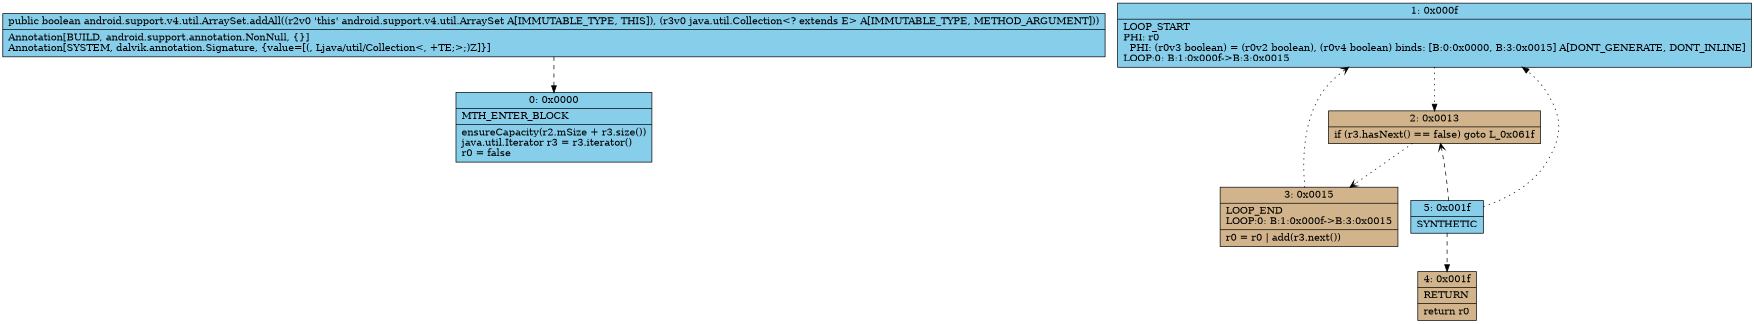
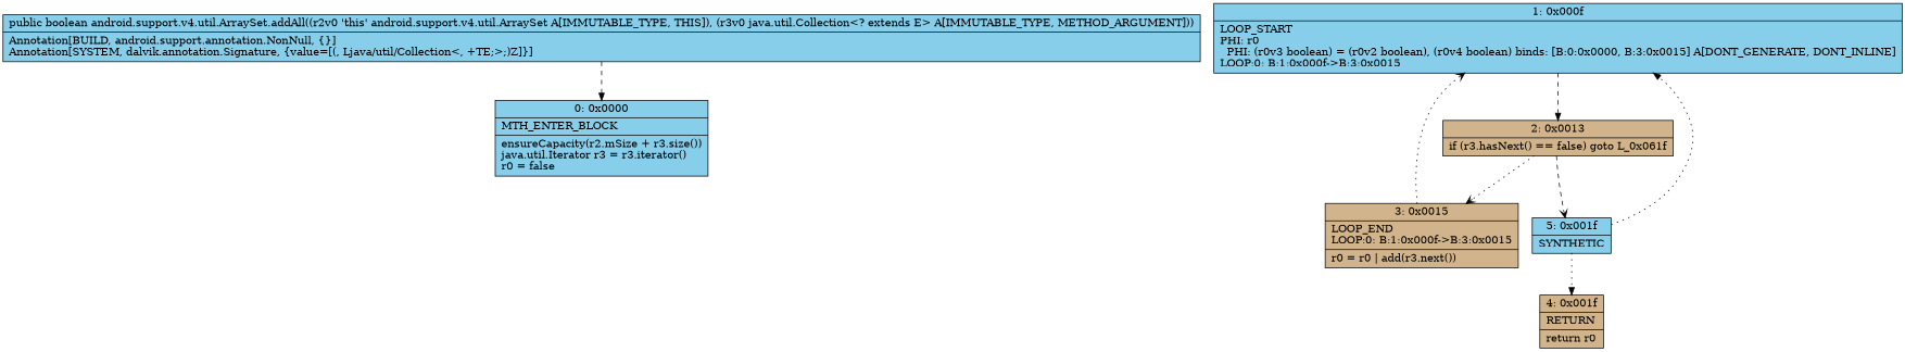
  digraph {
    node [fillcolor=skyblue shape=record style=filled]
    edge [arrowhead=normal style=dashed]
    n1 [label="{0\:\ 0x0000|MTH_ENTER_BLOCK\l|ensureCapacity(r2.mSize + r3.size())\ljava.util.Iterator r3 = r3.iterator()\lr0 = false\l}"]
    n2 [label="{1\:\ 0x000f|LOOP_START\lPHI: r0 \l  PHI: (r0v3 boolean) = (r0v2 boolean), (r0v4 boolean) binds: [B:0:0x0000, B:3:0x0015] A[DONT_GENERATE, DONT_INLINE]\lLOOP:0: B:1:0x000f\-\>B:3:0x0015\l}"]
    n3 [fillcolor=tan label="{2\:\ 0x0013|if (r3.hasNext() == false) goto L_0x061f\l}"]
    n4 [fillcolor=tan label="{3\:\ 0x0015|LOOP_END\lLOOP:0: B:1:0x000f\-\>B:3:0x0015\l|r0 = r0 \| add(r3.next())\l}"]
    n5 [label="{5\:\ 0x001f|SYNTHETIC\l}"]
    n6 [fillcolor=tan label="{4\:\ 0x001f|RETURN\l|return r0\l}"]
    n7 [label="{public boolean android.support.v4.util.ArraySet.addAll((r2v0 'this' android.support.v4.util.ArraySet A[IMMUTABLE_TYPE, THIS]), (r3v0 java.util.Collection\<? extends E\> A[IMMUTABLE_TYPE, METHOD_ARGUMENT]))  | Annotation[BUILD, android.support.annotation.NonNull, \{\}]\lAnnotation[SYSTEM, dalvik.annotation.Signature, \{value=[(, Ljava\/util\/Collection\<, +TE;\>;)Z]\}]\l}"]
-   n2 -> n3 [style=dotted]
+   n2 -> n3
    n3 -> n4 [arrowhead=vee style=dotted]
-   n5 -> n3 [arrowhead=vee]
+   n3 -> n5 [arrowhead=vee]
    n4 -> n2 [arrowhead=vee style=dotted]
    n5 -> n2 [style=dotted]
-   n5 -> n6
+   n5 -> n6 [style=dotted]
    n7 -> n1
  }
